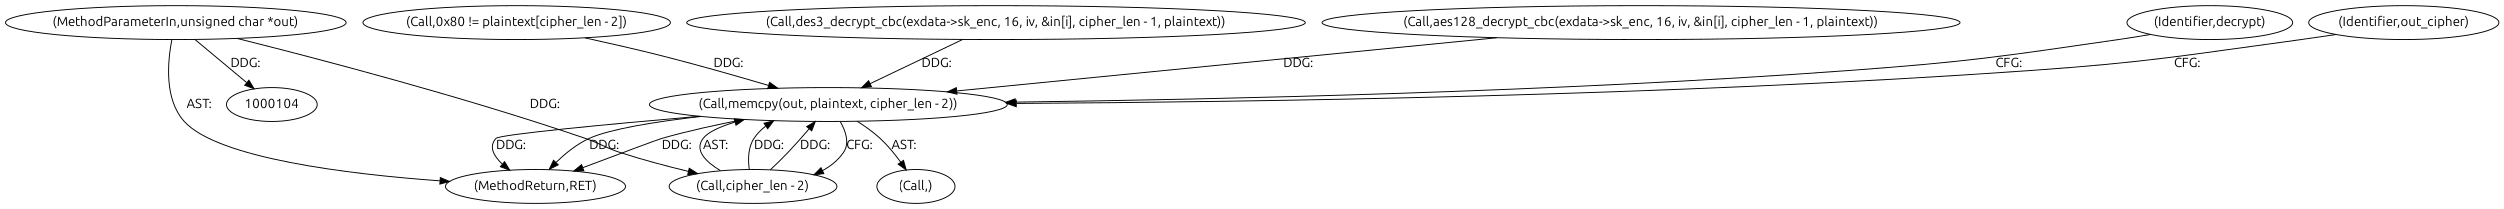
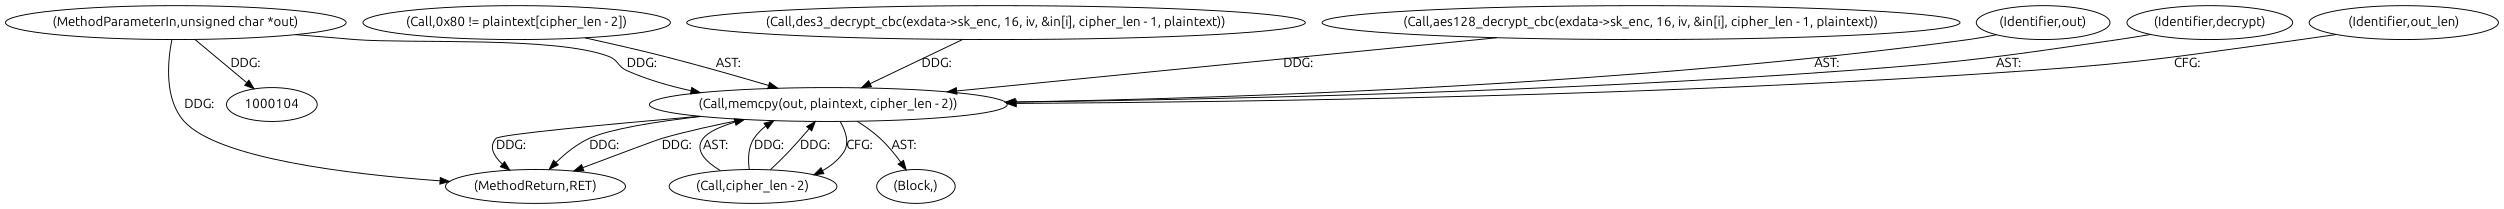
  digraph {
    fontname=Ubuntu
    node [fontname=Ubuntu]
    edge [fontname=Ubuntu]
    n1 [label="(MethodParameterIn,unsigned char *out)"]
    n2 [label="(Call,memcpy(out, plaintext, cipher_len - 2))"]
    n3 [label="(MethodReturn,RET)"]
    1000104
    n5 [label="(Call,cipher_len - 2)"]
-   n6 [label="(Call,)"]
+   n6 [label="(Block,)"]
+   n7 [label="(Identifier,out)"]
    n8 [label="(Identifier,decrypt)"]
-   n9 [label="(Identifier,out_cipher)"]
+   n9 [label="(Identifier,out_len)"]
    n10 [label="(Call,0x80 != plaintext[cipher_len - 2])"]
    n11 [label="(Call,des3_decrypt_cbc(exdata->sk_enc, 16, iv, &in[i], cipher_len - 1, plaintext))"]
    n12 [label="(Call,aes128_decrypt_cbc(exdata->sk_enc, 16, iv, &in[i], cipher_len - 1, plaintext))"]
-   n1 -> n5 [label="DDG: "]
-   n1 -> n3 [label="AST: "]
+   n1 -> n2 [label="DDG: "]
+   n1 -> n3 [label="DDG: "]
    n1 -> 1000104 [label="DDG: "]
    n2 -> n3 [label="DDG: "]
    n2 -> n3 [label="DDG: "]
    n2 -> n3 [label="DDG: "]
    n2 -> n5 [label="CFG: "]
    n2 -> n6 [label="AST: "]
    n5 -> n2 [label="AST: "]
    n5 -> n2 [label="DDG: "]
    n5 -> n2 [label="DDG: "]
-   n8 -> n2 [label="CFG: "]
+   n7 -> n2 [label="AST: "]
+   n8 -> n2 [label="AST: "]
    n9 -> n2 [label="CFG: "]
-   n10 -> n2 [label="DDG: "]
+   n10 -> n2 [label="AST: "]
    n11 -> n2 [label="DDG: "]
    n12 -> n2 [label="DDG: "]
  }
